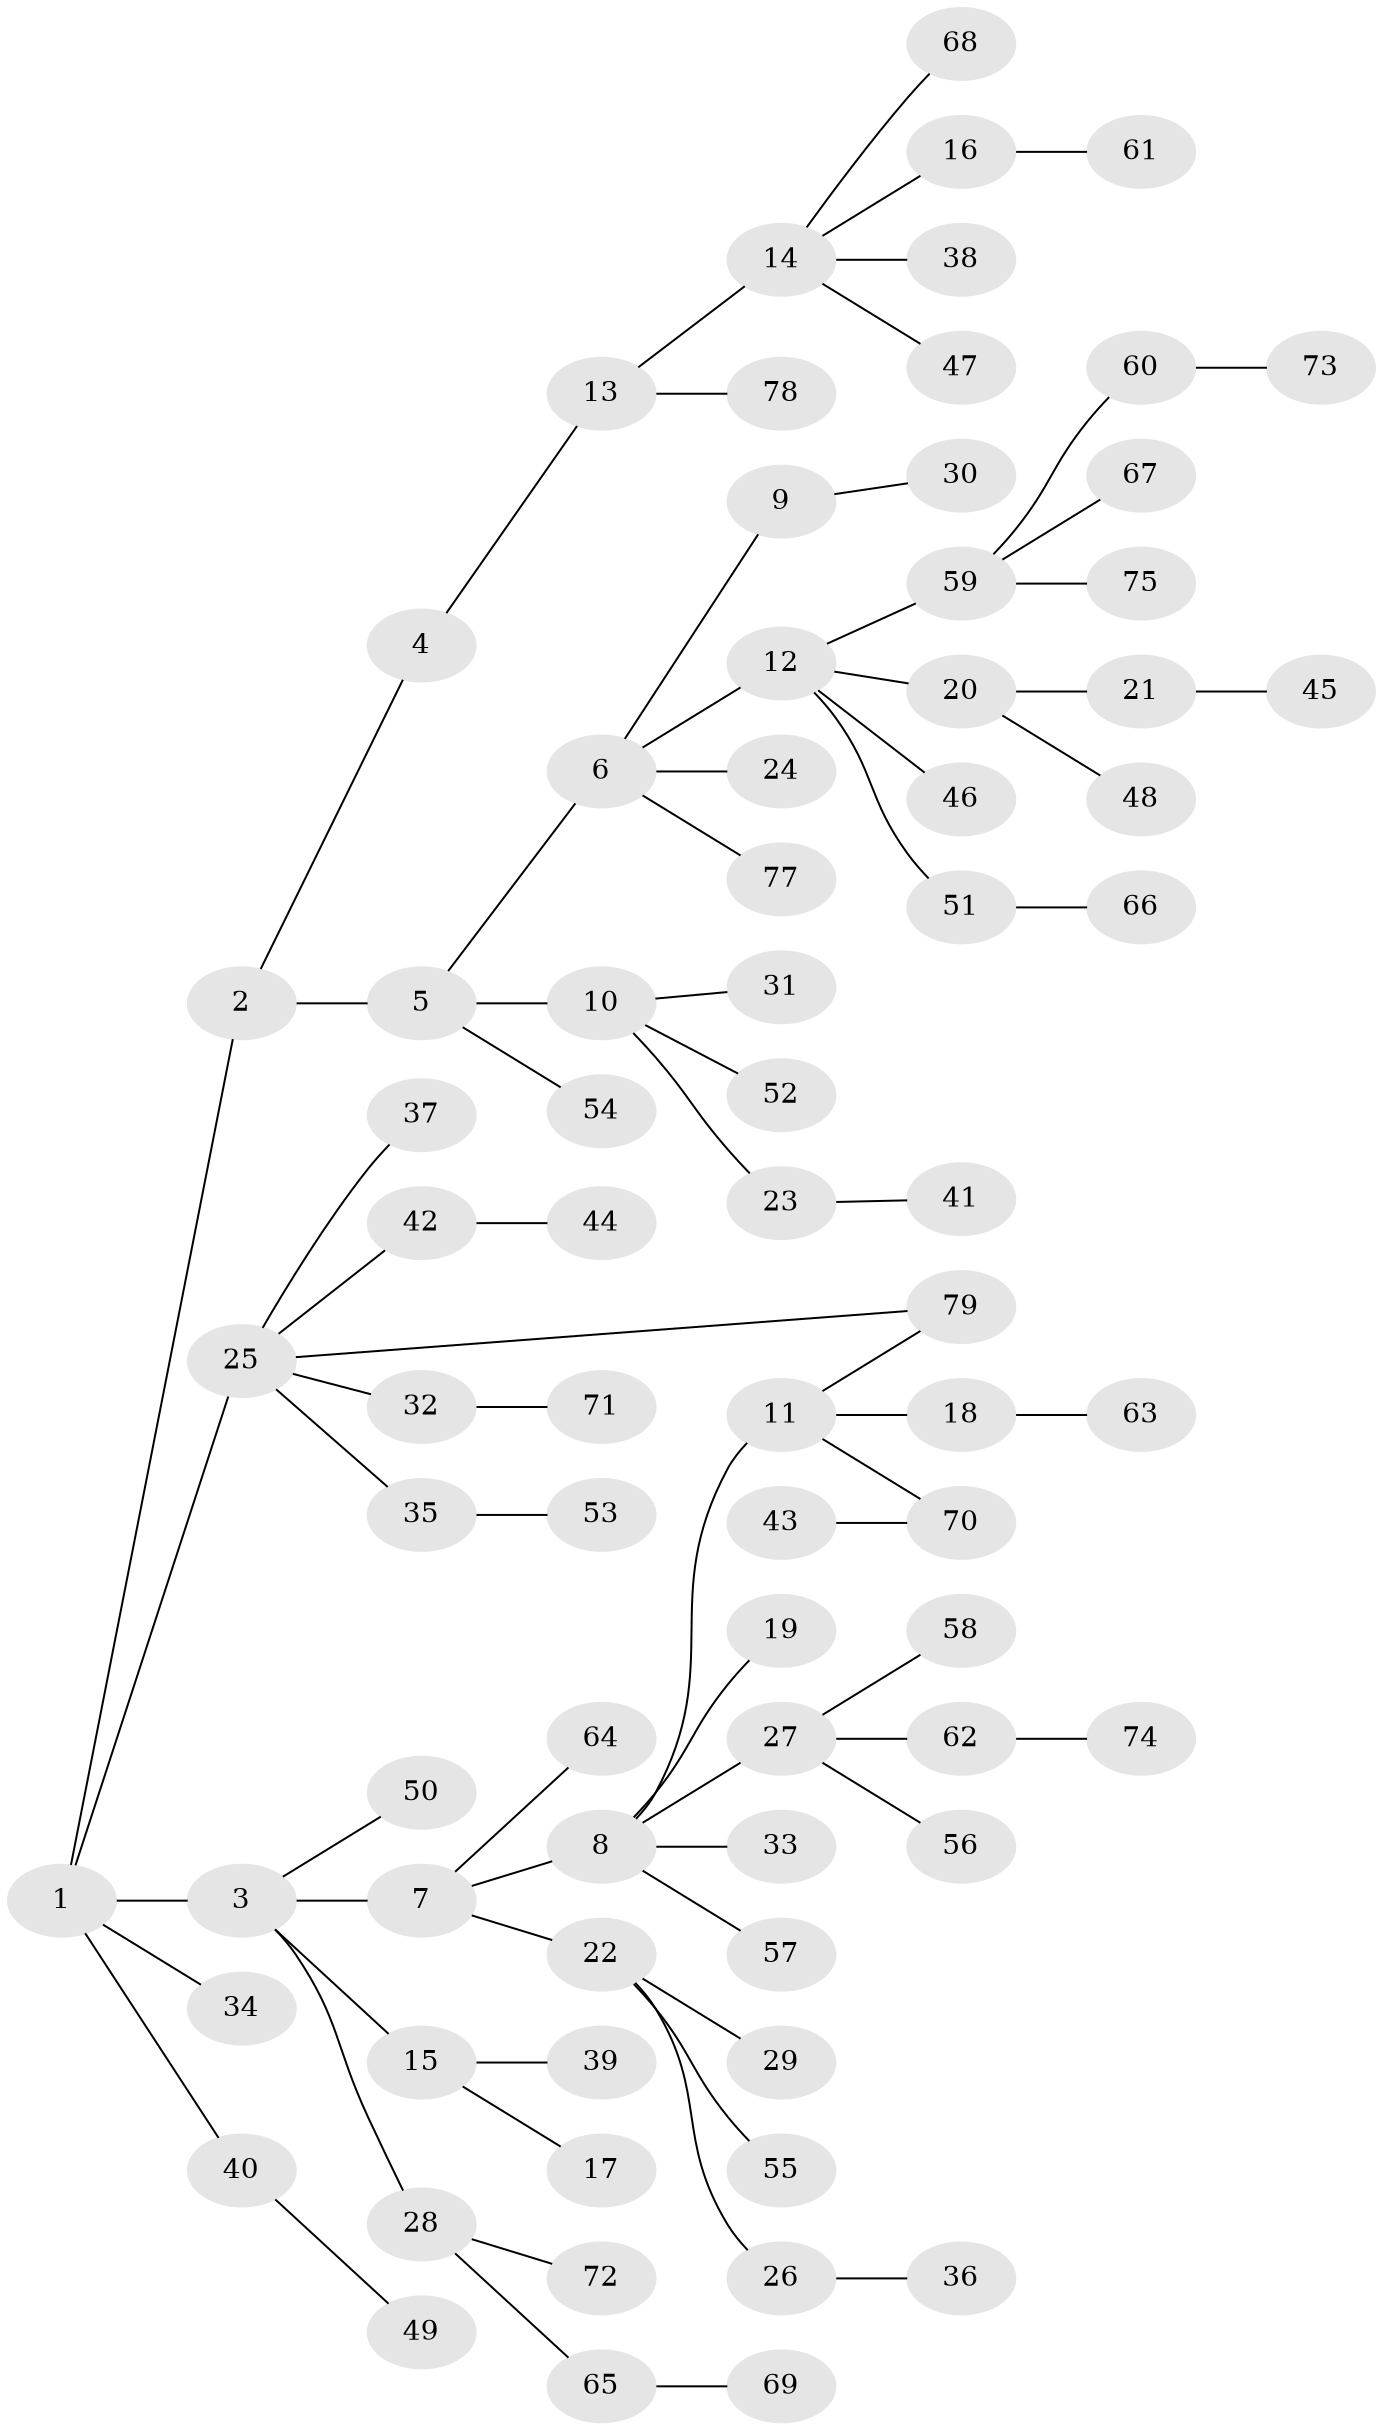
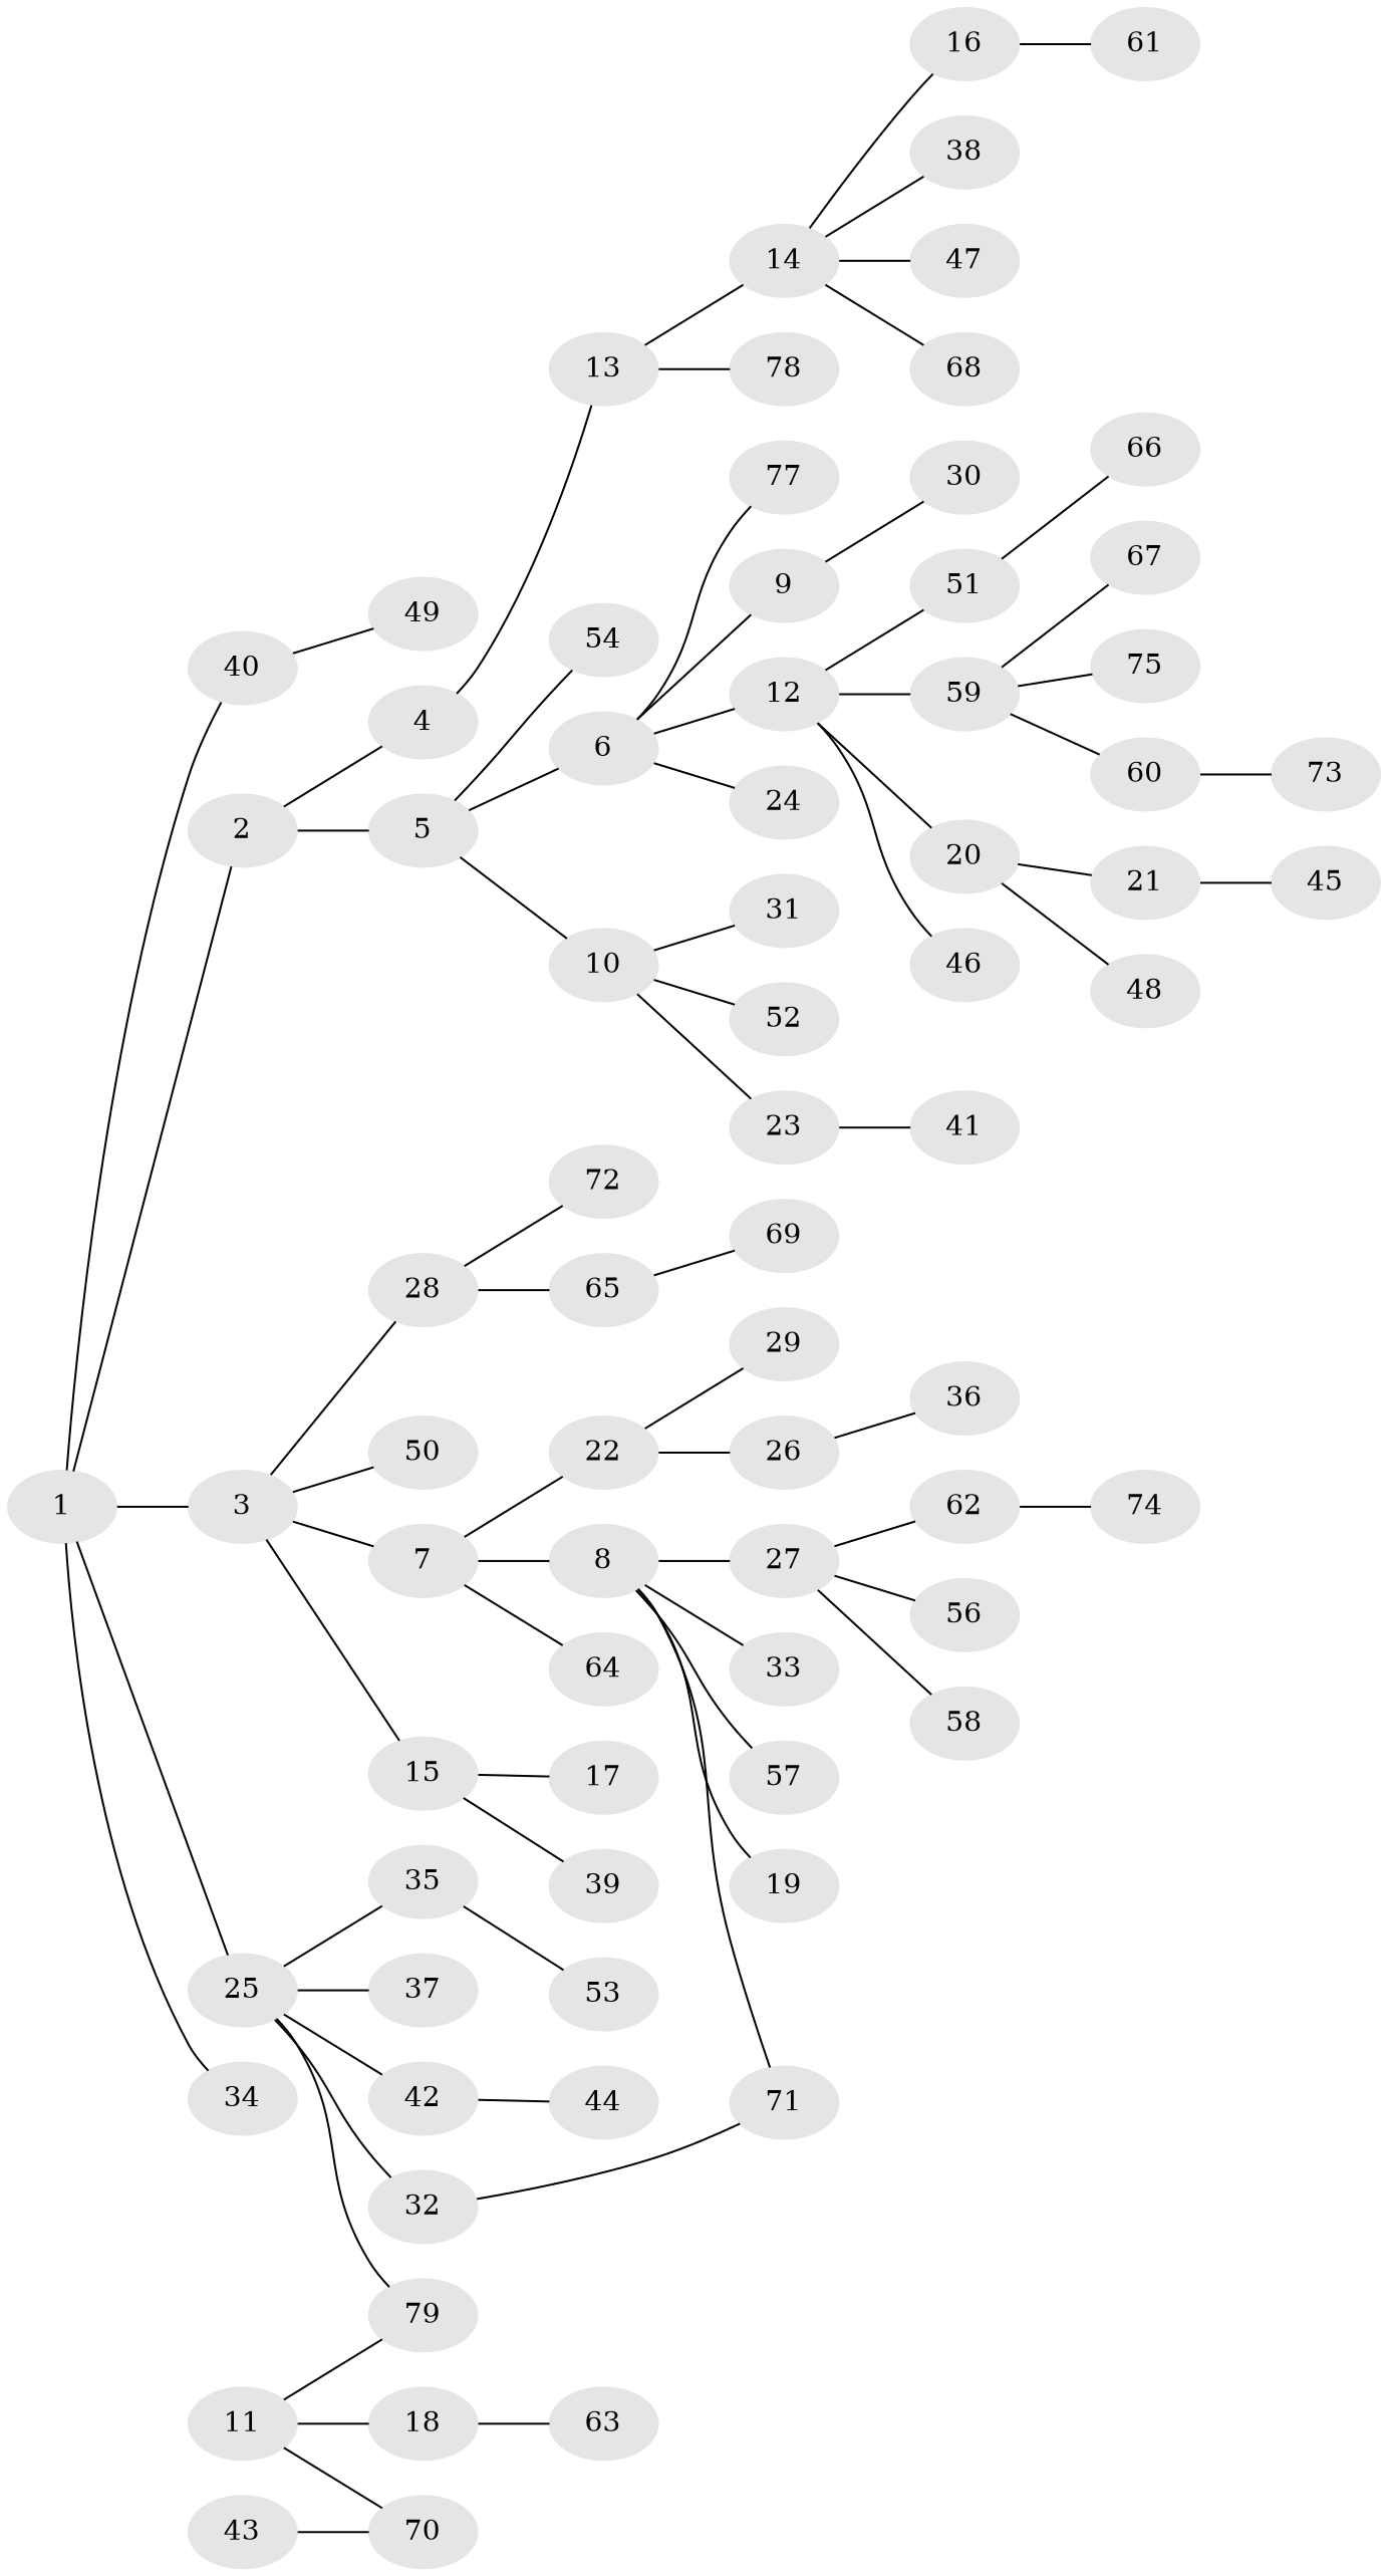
  graph {
    fontname="DejaVu Serif"
    rankdir=LR
    node [color=gray90 fontname="DejaVu Serif" style=filled]
    edge [fontname="DejaVu Serif"]
    1
    2
    3
    25
    34
    40
    4
    5
    7
    15
    28
    50
    79
    32
    35
    37
    42
    49
    13
    6
    10
    54
    8
    22
    64
    17
    39
    65
    72
    14
    78
    9
    12
    24
    77
    23
    31
    52
    30
    20
    46
    51
    59
    11
    19
    27
    33
    57
    26
    29
-   55
    18
    70
    56
    58
    62
    41
    63
    43
    21
    48
    66
    60
    67
    75
    16
    38
    47
    68
    61
    45
    36
    71
    53
    44
    74
    69
    73
    1 -- 2
    1 -- 3
    1 -- 25
    1 -- 34
    1 -- 40
    2 -- 4
    2 -- 5
    3 -- 7
    3 -- 15
    3 -- 28
    3 -- 50
    25 -- 79
    25 -- 32
    25 -- 35
    25 -- 37
    25 -- 42
    40 -- 49
    4 -- 13
    5 -- 6
    5 -- 10
    5 -- 54
    7 -- 8
    7 -- 22
    7 -- 64
    15 -- 17
    15 -- 39
    28 -- 65
    28 -- 72
    32 -- 71
    35 -- 53
    42 -- 44
    13 -- 14
    13 -- 78
    6 -- 9
    6 -- 12
    6 -- 24
    6 -- 77
    10 -- 23
    10 -- 31
    10 -- 52
-   8 -- 11
+   8 -- 71
    8 -- 19
    8 -- 27
    8 -- 33
    8 -- 57
    22 -- 26
    22 -- 29
-   22 -- 55
    65 -- 69
    14 -- 16
    14 -- 38
    14 -- 47
    14 -- 68
    9 -- 30
    12 -- 20
    12 -- 46
    12 -- 51
    12 -- 59
    23 -- 41
    20 -- 21
    20 -- 48
    51 -- 66
    59 -- 60
    59 -- 67
    59 -- 75
    11 -- 79
    11 -- 18
    11 -- 70
    27 -- 56
    27 -- 58
    27 -- 62
    26 -- 36
    18 -- 63
    62 -- 74
    43 -- 70
    21 -- 45
    60 -- 73
    16 -- 61
  }
